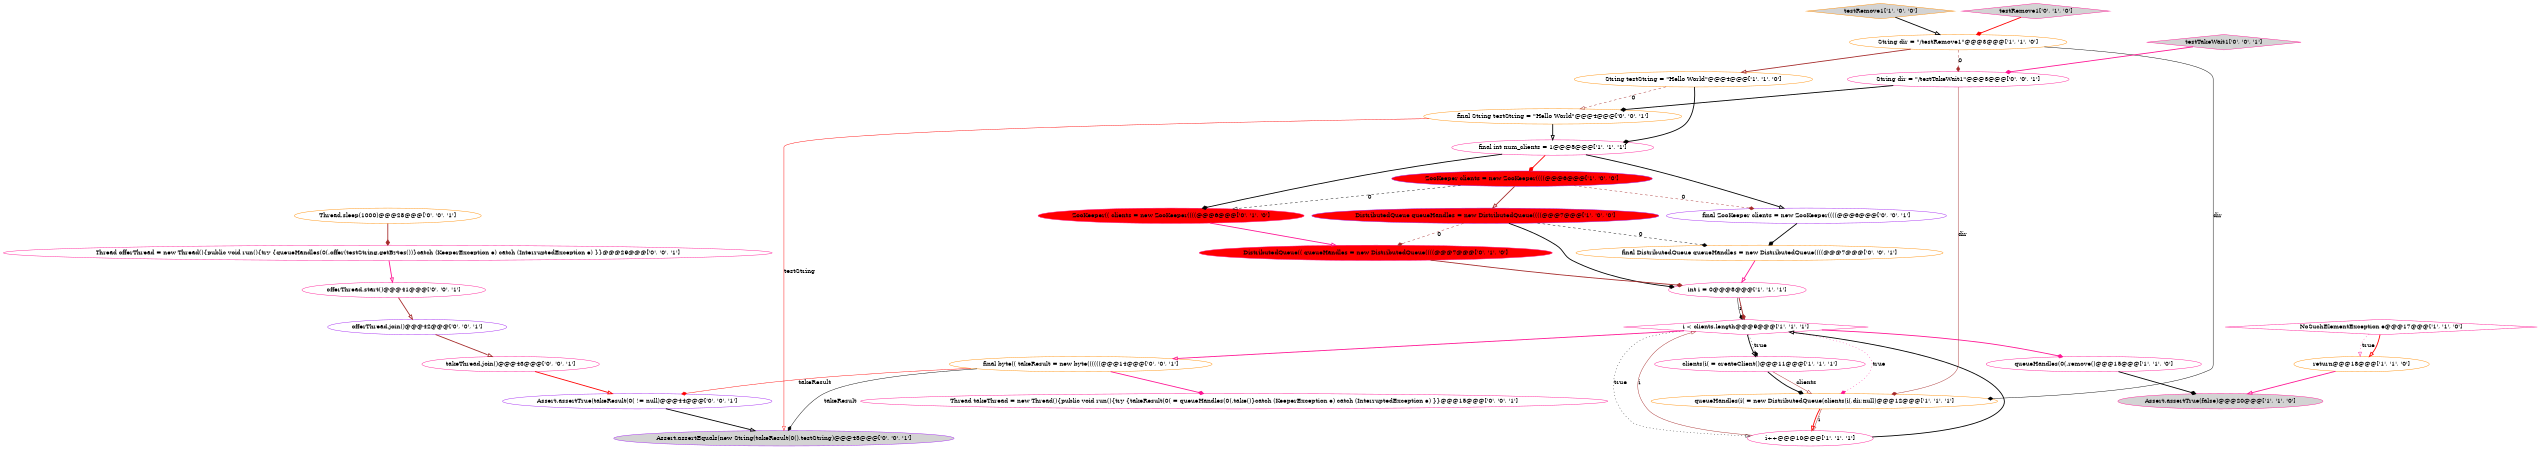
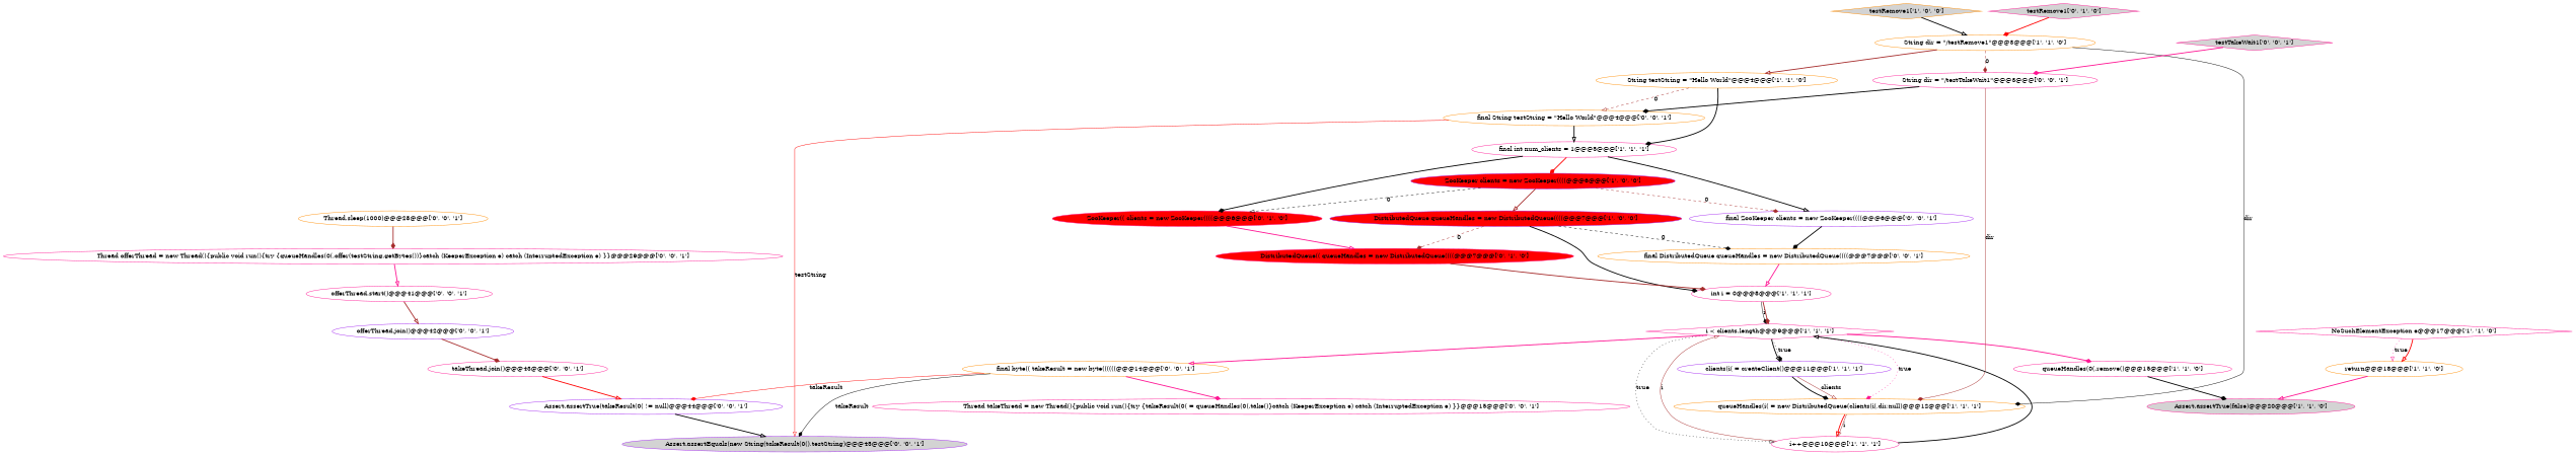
  digraph {
    node [color=deeppink fillcolor=white shape=ellipse style=filled]
    edge [arrowhead=diamond color=black style=bold]
    n1 [color=darkorange label="final DistributedQueue queueHandles = new DistributedQueue((((@@@7@@@['0', '0', '1']"]
    n2 [label="int i = 0@@@8@@@['1', '1', '1']"]
    n3 [label="i < clients.length@@@9@@@['1', '1', '1']" shape=diamond]
    n4 [label="final int num_clients = 1@@@5@@@['1', '1', '1']"]
    n5 [color=purple fillcolor=red label="ZooKeeper clients = new ZooKeeper((((@@@6@@@['1', '0', '0']"]
    n6 [fillcolor=red label="ZooKeeper(( clients = new ZooKeeper((((@@@6@@@['0', '1', '0']"]
    n7 [color=purple label="final ZooKeeper clients = new ZooKeeper((((@@@6@@@['0', '0', '1']"]
    n8 [color=purple fillcolor=red label="DistributedQueue queueHandles = new DistributedQueue((((@@@7@@@['1', '0', '0']"]
    n9 [fillcolor=red label="DistributedQueue(( queueHandles = new DistributedQueue((((@@@7@@@['0', '1', '0']"]
    n10 [color=purple label="Assert.assertTrue(takeResult(0( != null)@@@44@@@['0', '0', '1']"]
    n11 [color=purple fillcolor=lightgray label="Assert.assertEquals(new String(takeResult(0(),testString)@@@45@@@['0', '0', '1']"]
    n12 [color=darkorange fillcolor=lightgray label="testRemove1['1', '0', '0']" shape=diamond]
    n13 [color=darkorange label="String dir = \"/testRemove1\"@@@3@@@['1', '1', '0']"]
    n14 [color=darkorange label="queueHandles(i( = new DistributedQueue(clients(i(,dir,null)@@@12@@@['1', '1', '1']"]
    n15 [label="String dir = \"/testTakeWait1\"@@@3@@@['0', '0', '1']"]
    n16 [color=darkorange label="String testString = \"Hello World\"@@@4@@@['1', '1', '0']"]
    n17 [color=darkorange label="final String testString = \"Hello World\"@@@4@@@['0', '0', '1']"]
    n18 [label="i++@@@10@@@['1', '1', '1']"]
    n19 [label="queueHandles(0(.remove()@@@15@@@['1', '1', '0']"]
    n20 [fillcolor=lightgray label="Assert.assertTrue(false)@@@20@@@['1', '1', '0']"]
-   n21 [label="clients(i( = createClient()@@@11@@@['1', '1', '1']"]
+   n21 [color=purple label="clients(i( = createClient()@@@11@@@['1', '1', '1']"]
    n22 [label="takeThread.join()@@@43@@@['0', '0', '1']"]
    n23 [fillcolor=lightgray label="testTakeWait1['0', '0', '1']" shape=diamond]
    n24 [color=darkorange label="Thread.sleep(1000)@@@28@@@['0', '0', '1']"]
    n25 [label="Thread offerThread = new Thread(){public void run(){try {queueHandles(0(.offer(testString.getBytes())}catch (KeeperException e) catch (InterruptedException e) }}@@@29@@@['0', '0', '1']"]
    n26 [label="Thread takeThread = new Thread(){public void run(){try {takeResult(0( = queueHandles(0(.take()}catch (KeeperException e) catch (InterruptedException e) }}@@@15@@@['0', '0', '1']"]
    n27 [color=darkorange label="final byte(( takeResult = new byte((((((@@@14@@@['0', '0', '1']"]
    n28 [color=darkorange label="return@@@18@@@['1', '1', '0']"]
    n29 [label="offerThread.start()@@@41@@@['0', '0', '1']"]
    n30 [color=purple label="offerThread.join()@@@42@@@['0', '0', '1']"]
    n31 [label="NoSuchElementException e@@@17@@@['1', '1', '0']" shape=diamond]
    n32 [fillcolor=lightgray label="testRemove1['0', '1', '0']" shape=diamond]
    n1 -> n2 [arrowhead=onormal color=deeppink]
    n2 -> n3 [label=i style=solid]
    n2 -> n3 [color=brown]
    n3 -> n14 [color=deeppink label=true style=dotted]
    n3 -> n18 [arrowhead=onormal label=true style=dotted]
    n3 -> n19 [color=deeppink]
    n3 -> n21 [label=true style=dotted]
    n3 -> n21 [arrowhead=onormal]
    n3 -> n27 [arrowhead=onormal color=deeppink]
    n4 -> n5 [color=red]
    n4 -> n6
    n4 -> n7 [arrowhead=onormal]
    n5 -> n6 [arrowhead=onormal label=0 style=dashed]
    n5 -> n7 [color=brown label=0 style=dashed]
    n5 -> n8 [arrowhead=onormal color=brown]
    n6 -> n9 [arrowhead=onormal color=deeppink]
    n7 -> n1
    n8 -> n1 [label=0 style=dashed]
    n8 -> n2
    n8 -> n9 [color=brown label=0 style=dashed]
    n9 -> n2 [color=brown]
    n10 -> n11 [arrowhead=onormal]
    n12 -> n13 [arrowhead=onormal]
    n13 -> n14 [label=dir style=solid]
    n13 -> n15 [color=brown label=0 style=dashed]
    n13 -> n16 [arrowhead=onormal color=brown]
    n14 -> n18 [arrowhead=onormal color=brown label=i style=solid]
    n14 -> n18 [arrowhead=onormal color=red]
    n15 -> n14 [color=brown label=dir style=solid]
    n15 -> n17
    n16 -> n4
    n16 -> n17 [arrowhead=onormal color=brown label=0 style=dashed]
    n17 -> n4 [arrowhead=onormal]
    n17 -> n11 [arrowhead=onormal color=red label=testString style=solid]
    n18 -> n3 [arrowhead=onormal color=brown label=i style=solid]
    n18 -> n3 [arrowhead=onormal]
    n19 -> n20
    n21 -> n14 [arrowhead=onormal color=brown label=clients style=solid]
    n21 -> n14
    n22 -> n10 [arrowhead=onormal color=red]
    n23 -> n15 [color=deeppink]
    n24 -> n25 [color=brown]
    n25 -> n29 [arrowhead=onormal color=deeppink]
    n27 -> n10 [color=red label=takeResult style=solid]
    n27 -> n11 [label=takeResult style=solid]
    n27 -> n26 [color=deeppink]
    n28 -> n20 [arrowhead=onormal color=deeppink]
    n29 -> n30 [arrowhead=onormal color=brown]
-   n30 -> n22 [arrowhead=onormal color=brown]
+   n30 -> n22 [color=brown]
    n31 -> n28 [arrowhead=onormal color=deeppink label=true style=dotted]
    n31 -> n28 [arrowhead=onormal color=red]
    n32 -> n13 [color=red]
  }
